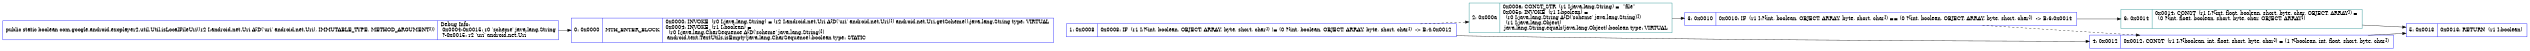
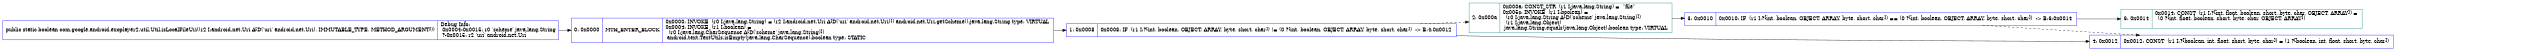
  digraph {
    rankdir=LR
    node [color=blue shape=record]
    n1 [label="{0\:\ 0x0000|MTH_ENTER_BLOCK\l|0x0000: INVOKE  (r0 I:java.lang.String) = (r2 I:android.net.Uri A[D('uri' android.net.Uri)]) android.net.Uri.getScheme():java.lang.String type: VIRTUAL \l0x0004: INVOKE  (r1 I:boolean) = \l  (r0 I:java.lang.CharSequence A[D('scheme' java.lang.String)])\l android.text.TextUtils.isEmpty(java.lang.CharSequence):boolean type: STATIC \l}"]
    n2 [label="{1\:\ 0x0008|0x0008: IF  (r1 I:?[int, boolean, OBJECT, ARRAY, byte, short, char]) != (0 ?[int, boolean, OBJECT, ARRAY, byte, short, char])  \-\> B:4:0x0012 \l}"]
    n3 [color=teal label="{2\:\ 0x000a|0x000a: CONST_STR  (r1 I:java.lang.String) =  \"file\" \l0x005c: INVOKE  (r1 I:boolean) = \l  (r0 I:java.lang.String A[D('scheme' java.lang.String)])\l  (r1 I:java.lang.Object)\l java.lang.String.equals(java.lang.Object):boolean type: VIRTUAL \l}"]
    n4 [label="{4\:\ 0x0012|0x0012: CONST  (r1 I:?[boolean, int, float, short, byte, char]) = (1 ?[boolean, int, float, short, byte, char]) \l}"]
    n5 [label="{3\:\ 0x0010|0x0010: IF  (r1 I:?[int, boolean, OBJECT, ARRAY, byte, short, char]) == (0 ?[int, boolean, OBJECT, ARRAY, byte, short, char])  \-\> B:6:0x0014 \l}"]
-   n6 [label="{5\:\ 0x0013|0x0013: RETURN  (r1 I:boolean) \l}"]
    n7 [color=teal label="{6\:\ 0x0014|0x0014: CONST  (r1 I:?[int, float, boolean, short, byte, char, OBJECT, ARRAY]) = \l  (0 ?[int, float, boolean, short, byte, char, OBJECT, ARRAY])\l \l}"]
    n8 [label="{public static boolean com.google.android.exoplayer2.util.Util.isLocalFileUri((r2 I:android.net.Uri A[D('uri' android.net.Uri), IMMUTABLE_TYPE, METHOD_ARGUMENT]))  | Debug Info:\l  0x0004\-0x0015: r0 'scheme' java.lang.String\l  ?\-0x0015: r2 'uri' android.net.Uri\l}"]
+   n1 -> n2
    n2 -> n3 [style=dashed]
    n2 -> n4
    n3 -> n5
-   n4 -> n6
    n5 -> n4 [style=dashed]
    n5 -> n7
-   n7 -> n6
    n8 -> n1
  }
